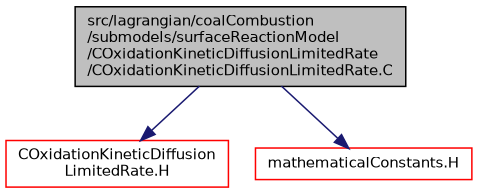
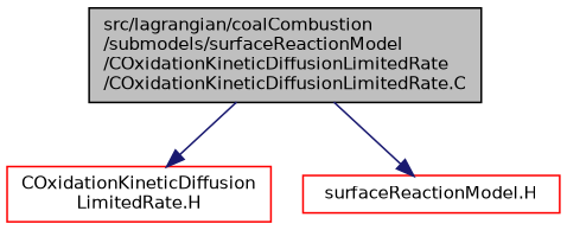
  digraph {
    node [color=red fontname=Helvetica fontsize=10 shape=record]
    edge [color=midnightblue fontname=Helvetica fontsize=10 labelfontname=Helvetica labelfontsize=10 style=solid]
    n1 [color=black fillcolor=grey75 fontcolor=black height=0.2 label="src/lagrangian/coalCombustion\l/submodels/surfaceReactionModel\l/COxidationKineticDiffusionLimitedRate\l/COxidationKineticDiffusionLimitedRate.C" style=filled width=0.4]
    n2 [height=0.2 label="COxidationKineticDiffusion\lLimitedRate.H" width=0.4]
-   n3 [height=0.2 label="mathematicalConstants.H" width=0.4]
+   n3 [height=0.2 label="surfaceReactionModel.H" width=0.4]
    n1 -> n2
    n1 -> n3
  }
